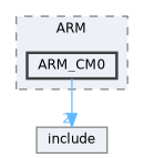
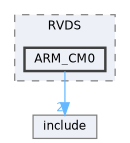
  digraph {
    compound=true
    node [fillcolor="#edf0f7" fontname=Helvetica fontsize=10 shape=box]
    n1 [color=grey25 height=0.2 label=ARM_CM0 style="filled,bold" width=0.4]
    n2 [color=grey50 height=0.2 label=include style=filled width=0.4]
    subgraph cluster_1 {
      bgcolor="#edf0f7"
      fontname=Helvetica
      fontsize=10
-     label=ARM
+     label=RVDS
      pencolor=grey50
      style="filled,dashed"
      n1
    }
    n1 -> n2 [color=steelblue1 fontcolor=steelblue1 fontname=Helvetica fontsize=10 headlabel=2 labeldistance=1.5 labelfontname=Helvetica labelfontsize=10]
  }
